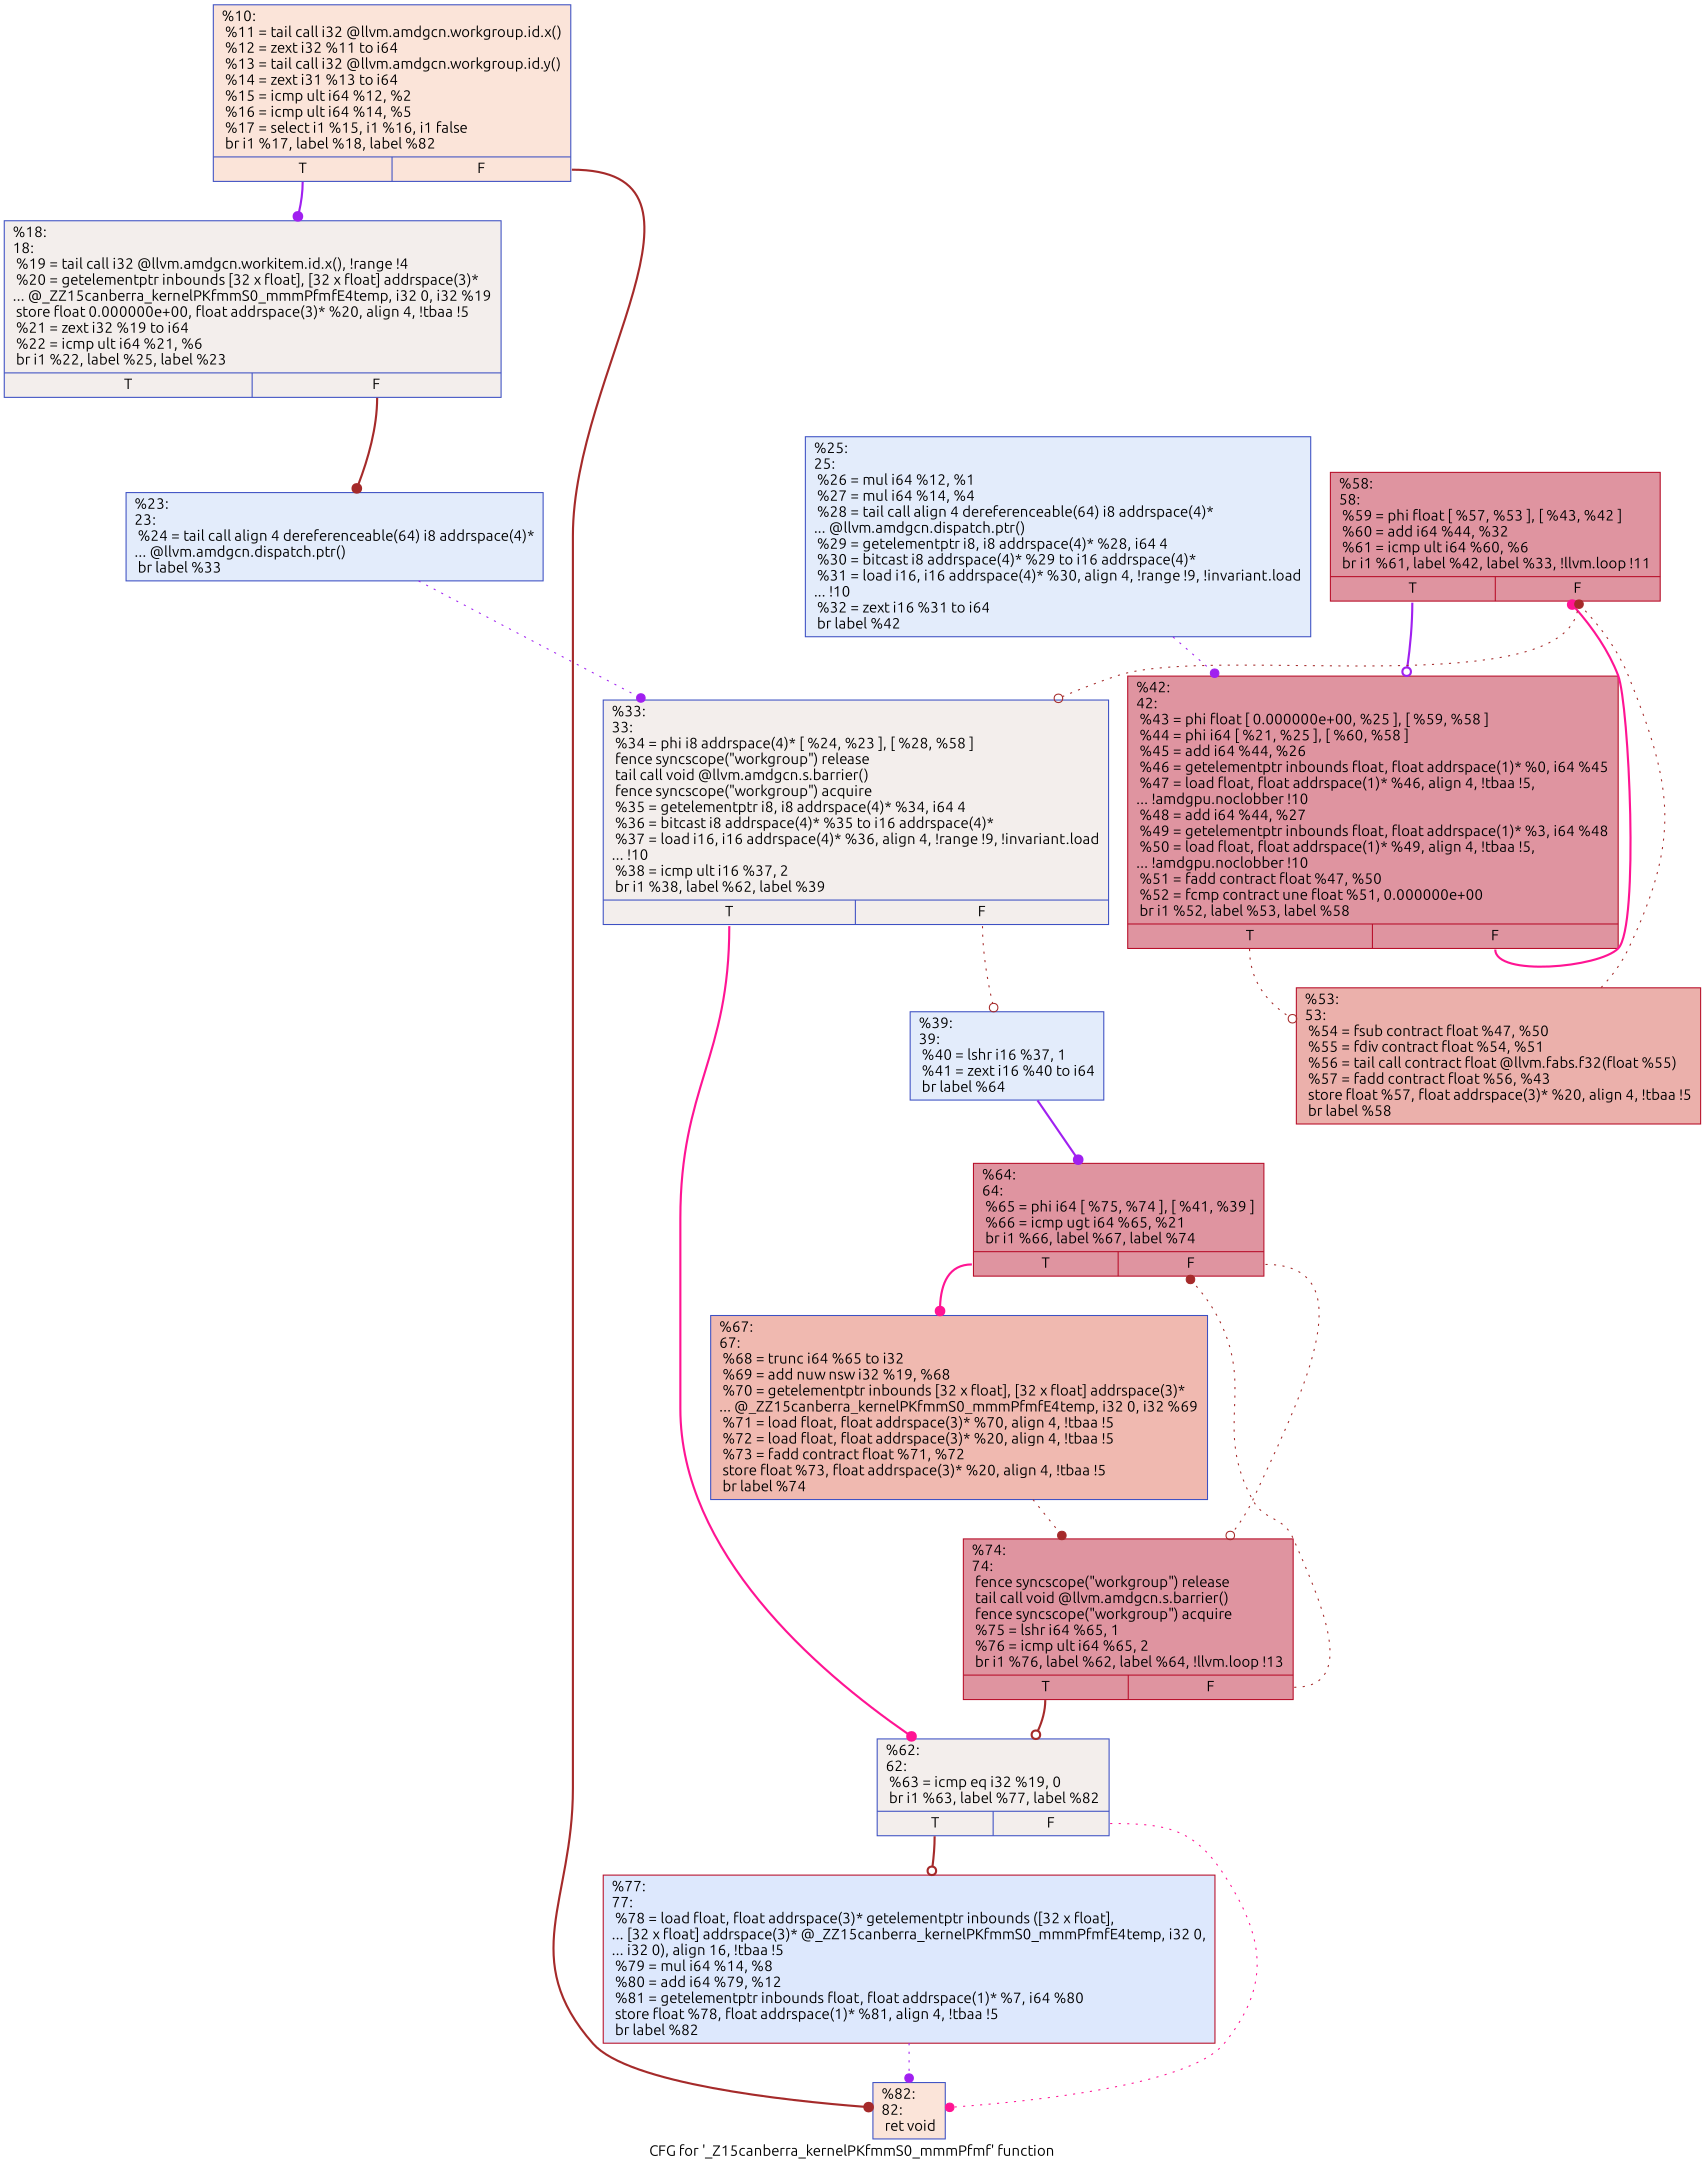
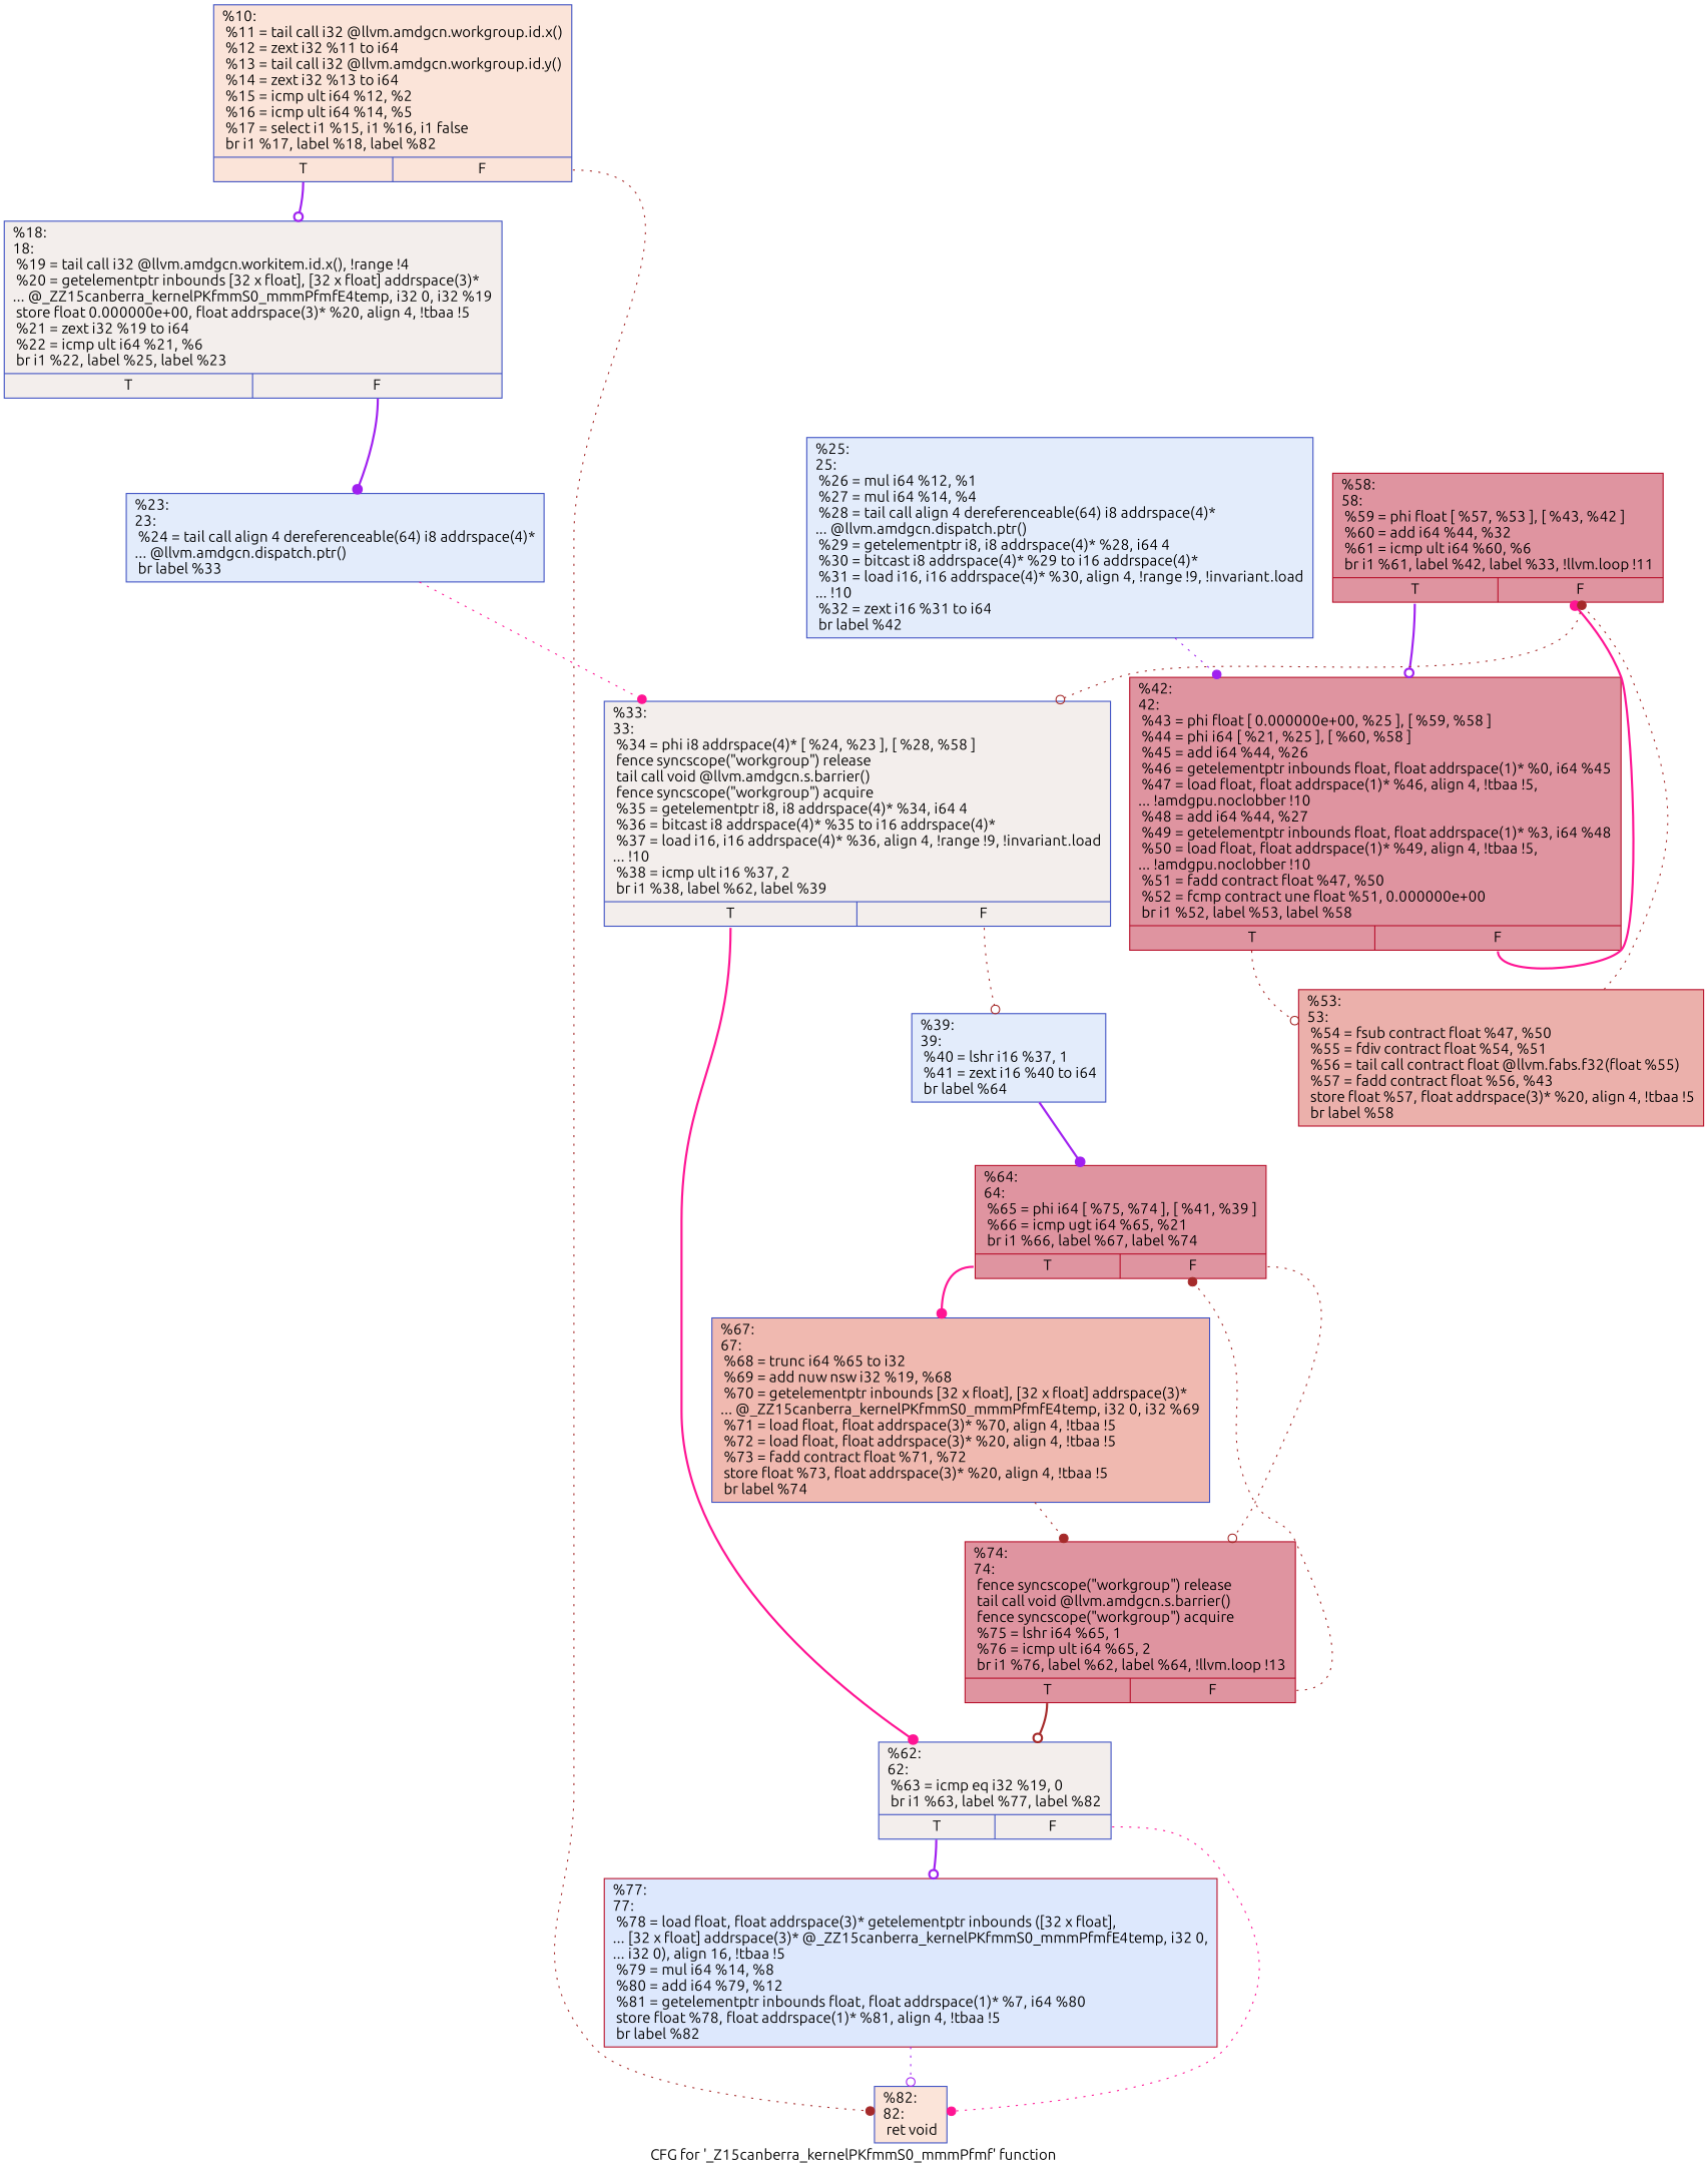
  digraph {
    fontname=Ubuntu
    label="CFG for '_Z15canberra_kernelPKfmmS0_mmmPfmf' function"
    node [color="#3d50c3ff" fillcolor="#b70d2870" fontname=Ubuntu shape=record style=filled]
    edge [arrowhead=dot color=brown fontname=Ubuntu style=dotted tailport=s0]
-   n1 [fillcolor="#f5c1a970" label="{%10:\l  %11 = tail call i32 @llvm.amdgcn.workgroup.id.x()\l  %12 = zext i32 %11 to i64\l  %13 = tail call i32 @llvm.amdgcn.workgroup.id.y()\l  %14 = zext i31 %13 to i64\l  %15 = icmp ult i64 %12, %2\l  %16 = icmp ult i64 %14, %5\l  %17 = select i1 %15, i1 %16, i1 false\l  br i1 %17, label %18, label %82\l|{<s0>T|<s1>F}}"]
+   n1 [fillcolor="#f5c1a970" label="{%10:\l  %11 = tail call i32 @llvm.amdgcn.workgroup.id.x()\l  %12 = zext i32 %11 to i64\l  %13 = tail call i32 @llvm.amdgcn.workgroup.id.y()\l  %14 = zext i32 %13 to i64\l  %15 = icmp ult i64 %12, %2\l  %16 = icmp ult i64 %14, %5\l  %17 = select i1 %15, i1 %16, i1 false\l  br i1 %17, label %18, label %82\l|{<s0>T|<s1>F}}"]
    n2 [fillcolor="#e3d9d370" label="{%18:\l18:                                               \l  %19 = tail call i32 @llvm.amdgcn.workitem.id.x(), !range !4\l  %20 = getelementptr inbounds [32 x float], [32 x float] addrspace(3)*\l... @_ZZ15canberra_kernelPKfmmS0_mmmPfmfE4temp, i32 0, i32 %19\l  store float 0.000000e+00, float addrspace(3)* %20, align 4, !tbaa !5\l  %21 = zext i32 %19 to i64\l  %22 = icmp ult i64 %21, %6\l  br i1 %22, label %25, label %23\l|{<s0>T|<s1>F}}"]
    n3 [fillcolor="#f5c1a970" label="{%82:\l82:                                               \l  ret void\l}"]
    n4 [fillcolor="#bfd3f670" label="{%23:\l23:                                               \l  %24 = tail call align 4 dereferenceable(64) i8 addrspace(4)*\l... @llvm.amdgcn.dispatch.ptr()\l  br label %33\l}"]
    n5 [fillcolor="#bfd3f670" label="{%25:\l25:                                               \l  %26 = mul i64 %12, %1\l  %27 = mul i64 %14, %4\l  %28 = tail call align 4 dereferenceable(64) i8 addrspace(4)*\l... @llvm.amdgcn.dispatch.ptr()\l  %29 = getelementptr i8, i8 addrspace(4)* %28, i64 4\l  %30 = bitcast i8 addrspace(4)* %29 to i16 addrspace(4)*\l  %31 = load i16, i16 addrspace(4)* %30, align 4, !range !9, !invariant.load\l... !10\l  %32 = zext i16 %31 to i64\l  br label %42\l}"]
    n6 [color="#b70d28ff" label="{%42:\l42:                                               \l  %43 = phi float [ 0.000000e+00, %25 ], [ %59, %58 ]\l  %44 = phi i64 [ %21, %25 ], [ %60, %58 ]\l  %45 = add i64 %44, %26\l  %46 = getelementptr inbounds float, float addrspace(1)* %0, i64 %45\l  %47 = load float, float addrspace(1)* %46, align 4, !tbaa !5,\l... !amdgpu.noclobber !10\l  %48 = add i64 %44, %27\l  %49 = getelementptr inbounds float, float addrspace(1)* %3, i64 %48\l  %50 = load float, float addrspace(1)* %49, align 4, !tbaa !5,\l... !amdgpu.noclobber !10\l  %51 = fadd contract float %47, %50\l  %52 = fcmp contract une float %51, 0.000000e+00\l  br i1 %52, label %53, label %58\l|{<s0>T|<s1>F}}"]
    n7 [fillcolor="#e3d9d370" label="{%33:\l33:                                               \l  %34 = phi i8 addrspace(4)* [ %24, %23 ], [ %28, %58 ]\l  fence syncscope(\"workgroup\") release\l  tail call void @llvm.amdgcn.s.barrier()\l  fence syncscope(\"workgroup\") acquire\l  %35 = getelementptr i8, i8 addrspace(4)* %34, i64 4\l  %36 = bitcast i8 addrspace(4)* %35 to i16 addrspace(4)*\l  %37 = load i16, i16 addrspace(4)* %36, align 4, !range !9, !invariant.load\l... !10\l  %38 = icmp ult i16 %37, 2\l  br i1 %38, label %62, label %39\l|{<s0>T|<s1>F}}"]
    n8 [color="#b70d28ff" fillcolor="#d24b4070" label="{%53:\l53:                                               \l  %54 = fsub contract float %47, %50\l  %55 = fdiv contract float %54, %51\l  %56 = tail call contract float @llvm.fabs.f32(float %55)\l  %57 = fadd contract float %56, %43\l  store float %57, float addrspace(3)* %20, align 4, !tbaa !5\l  br label %58\l}"]
    n9 [color="#b70d28ff" label="{%58:\l58:                                               \l  %59 = phi float [ %57, %53 ], [ %43, %42 ]\l  %60 = add i64 %44, %32\l  %61 = icmp ult i64 %60, %6\l  br i1 %61, label %42, label %33, !llvm.loop !11\l|{<s0>T|<s1>F}}"]
    n10 [fillcolor="#e3d9d370" label="{%62:\l62:                                               \l  %63 = icmp eq i32 %19, 0\l  br i1 %63, label %77, label %82\l|{<s0>T|<s1>F}}"]
    n11 [fillcolor="#bfd3f670" label="{%39:\l39:                                               \l  %40 = lshr i16 %37, 1\l  %41 = zext i16 %40 to i64\l  br label %64\l}"]
    n12 [color="#b70d28ff" fillcolor="#b2ccfb70" label="{%77:\l77:                                               \l  %78 = load float, float addrspace(3)* getelementptr inbounds ([32 x float],\l... [32 x float] addrspace(3)* @_ZZ15canberra_kernelPKfmmS0_mmmPfmfE4temp, i32 0,\l... i32 0), align 16, !tbaa !5\l  %79 = mul i64 %14, %8\l  %80 = add i64 %79, %12\l  %81 = getelementptr inbounds float, float addrspace(1)* %7, i64 %80\l  store float %78, float addrspace(1)* %81, align 4, !tbaa !5\l  br label %82\l}"]
    n13 [color="#b70d28ff" label="{%64:\l64:                                               \l  %65 = phi i64 [ %75, %74 ], [ %41, %39 ]\l  %66 = icmp ugt i64 %65, %21\l  br i1 %66, label %67, label %74\l|{<s0>T|<s1>F}}"]
    n14 [fillcolor="#de614d70" label="{%67:\l67:                                               \l  %68 = trunc i64 %65 to i32\l  %69 = add nuw nsw i32 %19, %68\l  %70 = getelementptr inbounds [32 x float], [32 x float] addrspace(3)*\l... @_ZZ15canberra_kernelPKfmmS0_mmmPfmfE4temp, i32 0, i32 %69\l  %71 = load float, float addrspace(3)* %70, align 4, !tbaa !5\l  %72 = load float, float addrspace(3)* %20, align 4, !tbaa !5\l  %73 = fadd contract float %71, %72\l  store float %73, float addrspace(3)* %20, align 4, !tbaa !5\l  br label %74\l}"]
    n15 [color="#b70d28ff" label="{%74:\l74:                                               \l  fence syncscope(\"workgroup\") release\l  tail call void @llvm.amdgcn.s.barrier()\l  fence syncscope(\"workgroup\") acquire\l  %75 = lshr i64 %65, 1\l  %76 = icmp ult i64 %65, 2\l  br i1 %76, label %62, label %64, !llvm.loop !13\l|{<s0>T|<s1>F}}"]
-   n1 -> n2 [color=purple style=bold]
-   n1 -> n3 [style=bold tailport=s1]
-   n2 -> n4 [style=bold tailport=s1]
-   n4 -> n7 [color=purple]
+   n1 -> n2 [arrowhead=odot color=purple style=bold]
+   n1 -> n3 [tailport=s1]
+   n2 -> n4 [color=purple style=bold tailport=s1]
+   n4 -> n7 [color=deeppink]
    n5 -> n6 [color=purple]
    n6 -> n8 [arrowhead=odot]
    n6 -> n9 [color=deeppink style=bold tailport=s1]
    n7 -> n10 [color=deeppink style=bold]
    n7 -> n11 [arrowhead=odot tailport=s1]
    n8 -> n9
    n9 -> n6 [arrowhead=odot color=purple style=bold]
    n9 -> n7 [arrowhead=odot tailport=s1]
    n10 -> n3 [color=deeppink tailport=s1]
-   n10 -> n12 [arrowhead=odot style=bold]
+   n10 -> n12 [arrowhead=odot color=purple style=bold]
    n11 -> n13 [color=purple style=bold]
-   n12 -> n3 [color=purple]
+   n12 -> n3 [arrowhead=odot color=purple]
    n13 -> n14 [color=deeppink style=bold]
    n13 -> n15 [arrowhead=odot tailport=s1]
    n14 -> n15
    n15 -> n10 [arrowhead=odot style=bold]
    n15 -> n13 [tailport=s1]
  }
